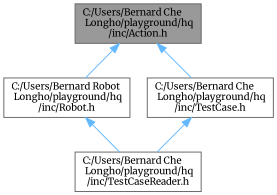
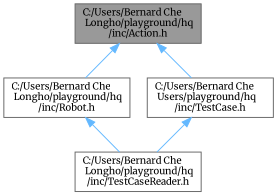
  digraph {
    fontname=Merriweather
    node [color=grey40 fillcolor=white fontname=Merriweather fontsize=10 shape=box style=filled]
    edge [color=steelblue1 dir=back fontname=Merriweather fontsize=10 labelfontname=Helvetica labelfontsize=10 style=solid]
    n1 [color=gray40 fillcolor=grey60 fontcolor=black height=0.2 label="C:/Users/Bernard Che\l Longho/playground/hq\l/inc/Action.h" width=0.4]
-   n2 [height=0.2 label="C:/Users/Bernard Robot\l Longho/playground/hq\l/inc/Robot.h" width=0.4]
-   n3 [height=0.2 label="C:/Users/Bernard Che\l Longho/playground/hq\l/inc/TestCase.h" width=0.4]
+   n2 [height=0.2 label="C:/Users/Bernard Che\l Longho/playground/hq\l/inc/Robot.h" width=0.4]
+   n3 [height=0.2 label="C:/Users/Bernard Che\l Users/playground/hq\l/inc/TestCase.h" width=0.4]
    n4 [height=0.2 label="C:/Users/Bernard Che\l Longho/playground/hq\l/inc/TestCaseReader.h" width=0.4]
    n1 -> n2
    n1 -> n3
    n2 -> n4
    n3 -> n4
  }
